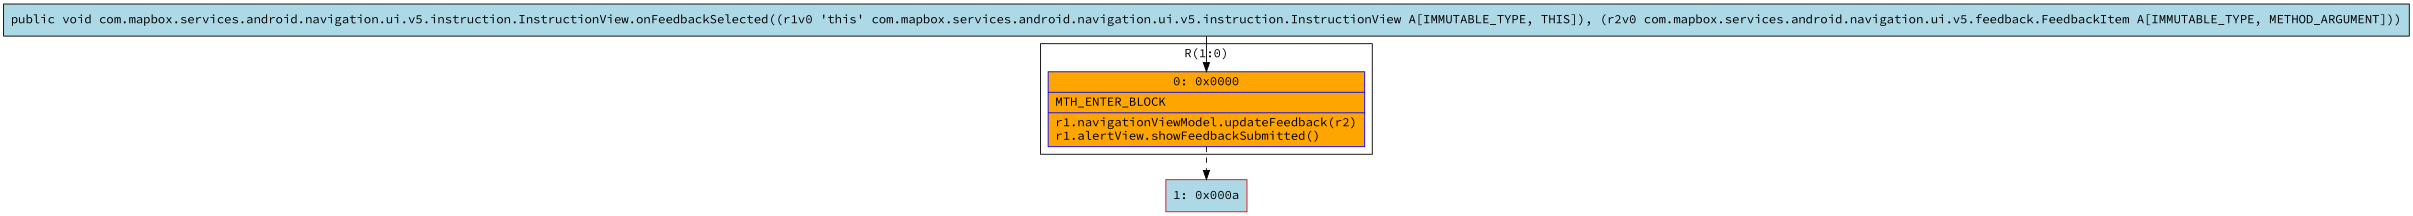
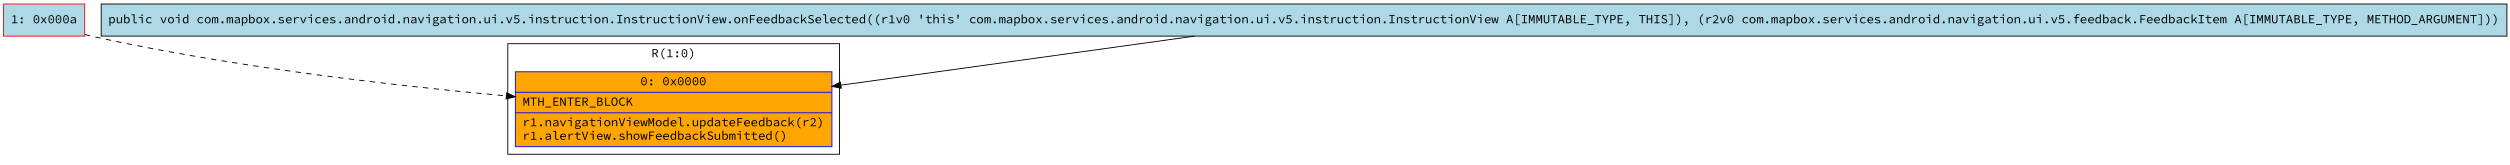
  digraph {
    fontname="Source Code Pro"
    node [shape=record style=filled fillcolor=lightblue fontname="Source Code Pro"]
    edge [fontname="Source Code Pro"]
    n1 [color=blue label="{0\:\ 0x0000|MTH_ENTER_BLOCK\l|r1.navigationViewModel.updateFeedback(r2)\lr1.alertView.showFeedbackSubmitted()\l}" fillcolor=orange]
    n2 [color=red label="{1\:\ 0x000a}"]
    n3 [label="{public void com.mapbox.services.android.navigation.ui.v5.instruction.InstructionView.onFeedbackSelected((r1v0 'this' com.mapbox.services.android.navigation.ui.v5.instruction.InstructionView A[IMMUTABLE_TYPE, THIS]), (r2v0 com.mapbox.services.android.navigation.ui.v5.feedback.FeedbackItem A[IMMUTABLE_TYPE, METHOD_ARGUMENT])) }"]
    subgraph cluster_1 {
      label="R(1:0)"
      n1
    }
-   n1 -> n2 [style=dashed]
+   n2 -> n1 [style=dashed]
    n3 -> n1 [style=solid]
  }
